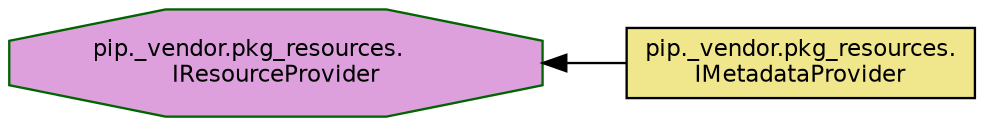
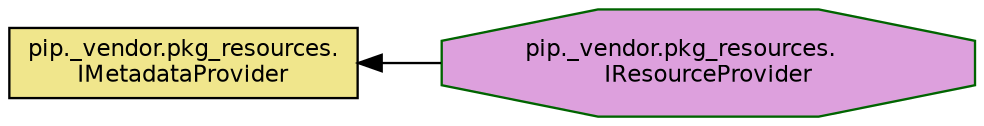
  digraph {
    rankdir=LR
    node [fontname=Helvetica fontsize=10 style=filled]
    n1 [color=black fillcolor=khaki height=0.2 label="pip._vendor.pkg_resources.\lIMetadataProvider" shape=box width=0.4]
    n2 [color=darkgreen fillcolor=plum height=0.2 label="pip._vendor.pkg_resources.\lIResourceProvider" shape=octagon width=0.4]
-   n2 -> n1 [color=black dir=back fontname=Helvetica fontsize=10 labelfontname=Helvetica labelfontsize=10 style=solid]
+   n1 -> n2 [color=black dir=back fontname=Helvetica fontsize=10 labelfontname=Helvetica labelfontsize=10 style=solid]
  }
